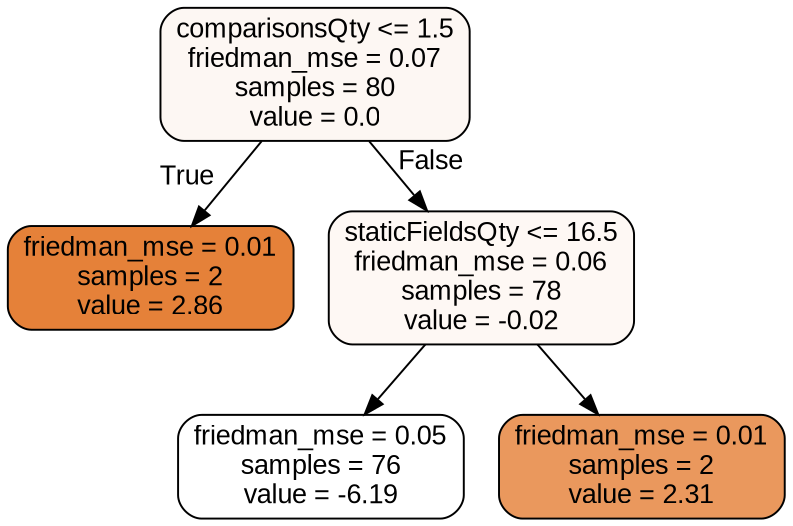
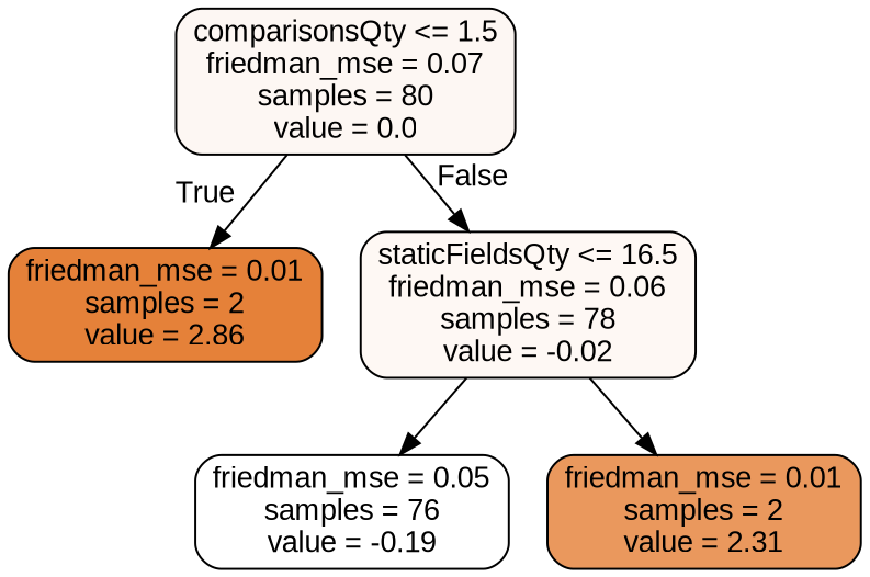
  digraph {
    fontname="Liberation Sans"
    node [color=black fontname="Liberation Sans" shape=box style="filled, rounded"]
    edge [fontname="Liberation Sans"]
    n1 [fillcolor="#fdf7f3" label="comparisonsQty <= 1.5\nfriedman_mse = 0.07\nsamples = 80\nvalue = 0.0"]
    n2 [fillcolor="#e58139" label="friedman_mse = 0.01\nsamples = 2\nvalue = 2.86"]
    n3 [fillcolor="#fef8f4" label="staticFieldsQty <= 16.5\nfriedman_mse = 0.06\nsamples = 78\nvalue = -0.02"]
-   n4 [fillcolor="#ffffff" label="friedman_mse = 0.05\nsamples = 76\nvalue = -6.19"]
+   n4 [fillcolor="#ffffff" label="friedman_mse = 0.05\nsamples = 76\nvalue = -0.19"]
    n5 [fillcolor="#ea985d" label="friedman_mse = 0.01\nsamples = 2\nvalue = 2.31"]
    n1 -> n2 [headlabel=True labelangle=45 labeldistance=2.5]
    n1 -> n3 [headlabel=False labelangle=-45 labeldistance=2.5]
    n3 -> n4
    n3 -> n5
  }
